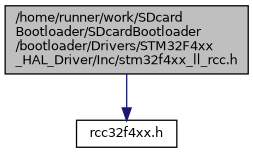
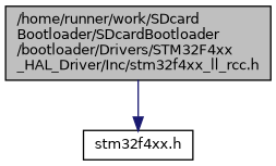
  digraph {
    node [color=black fontname=Helvetica fontsize=10 shape=record style=filled]
    n1 [fillcolor=grey75 fontcolor=black height=0.2 label="/home/runner/work/SDcard\lBootloader/SDcardBootloader\l/bootloader/Drivers/STM32F4xx\l_HAL_Driver/Inc/stm32f4xx_ll_rcc.h" width=0.4]
-   n2 [fillcolor=white height=0.2 label="rcc32f4xx.h" width=0.4]
+   n2 [fillcolor=white height=0.2 label="stm32f4xx.h" width=0.4]
    n1 -> n2 [color=midnightblue fontname=Helvetica fontsize=10 labelfontname=Helvetica labelfontsize=10 style=solid]
  }
